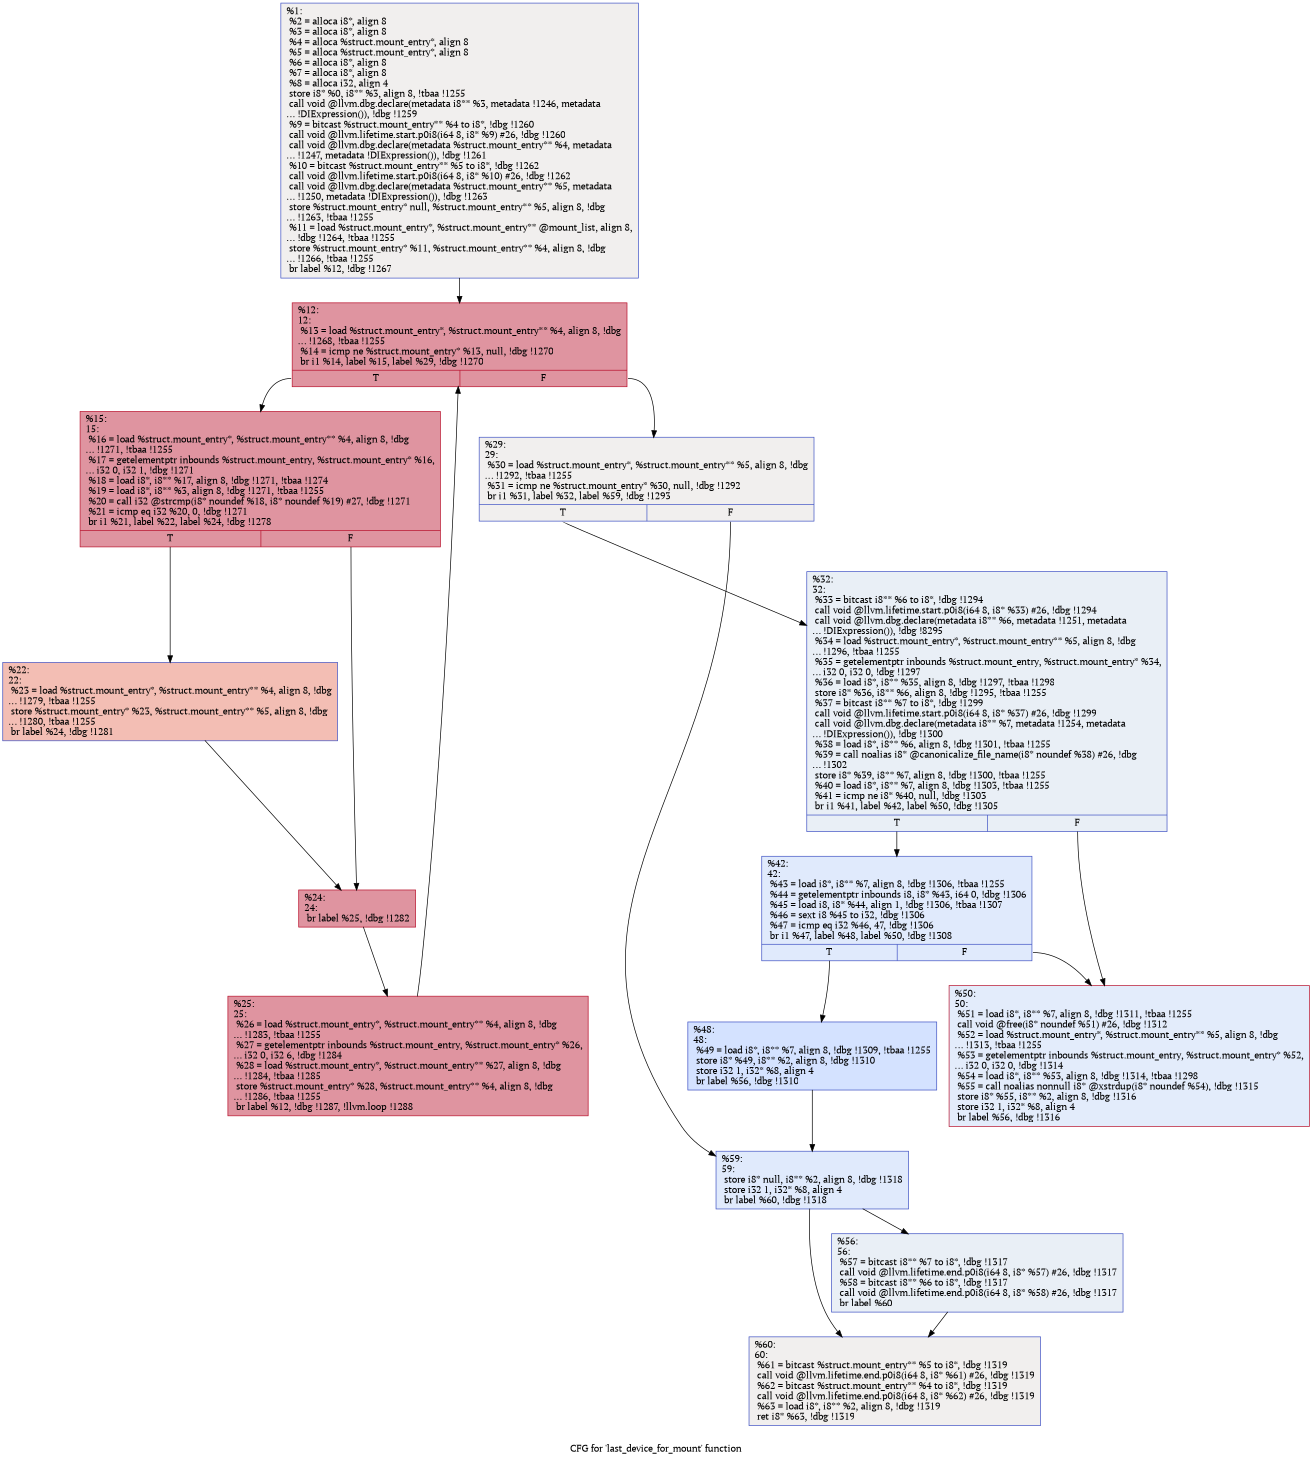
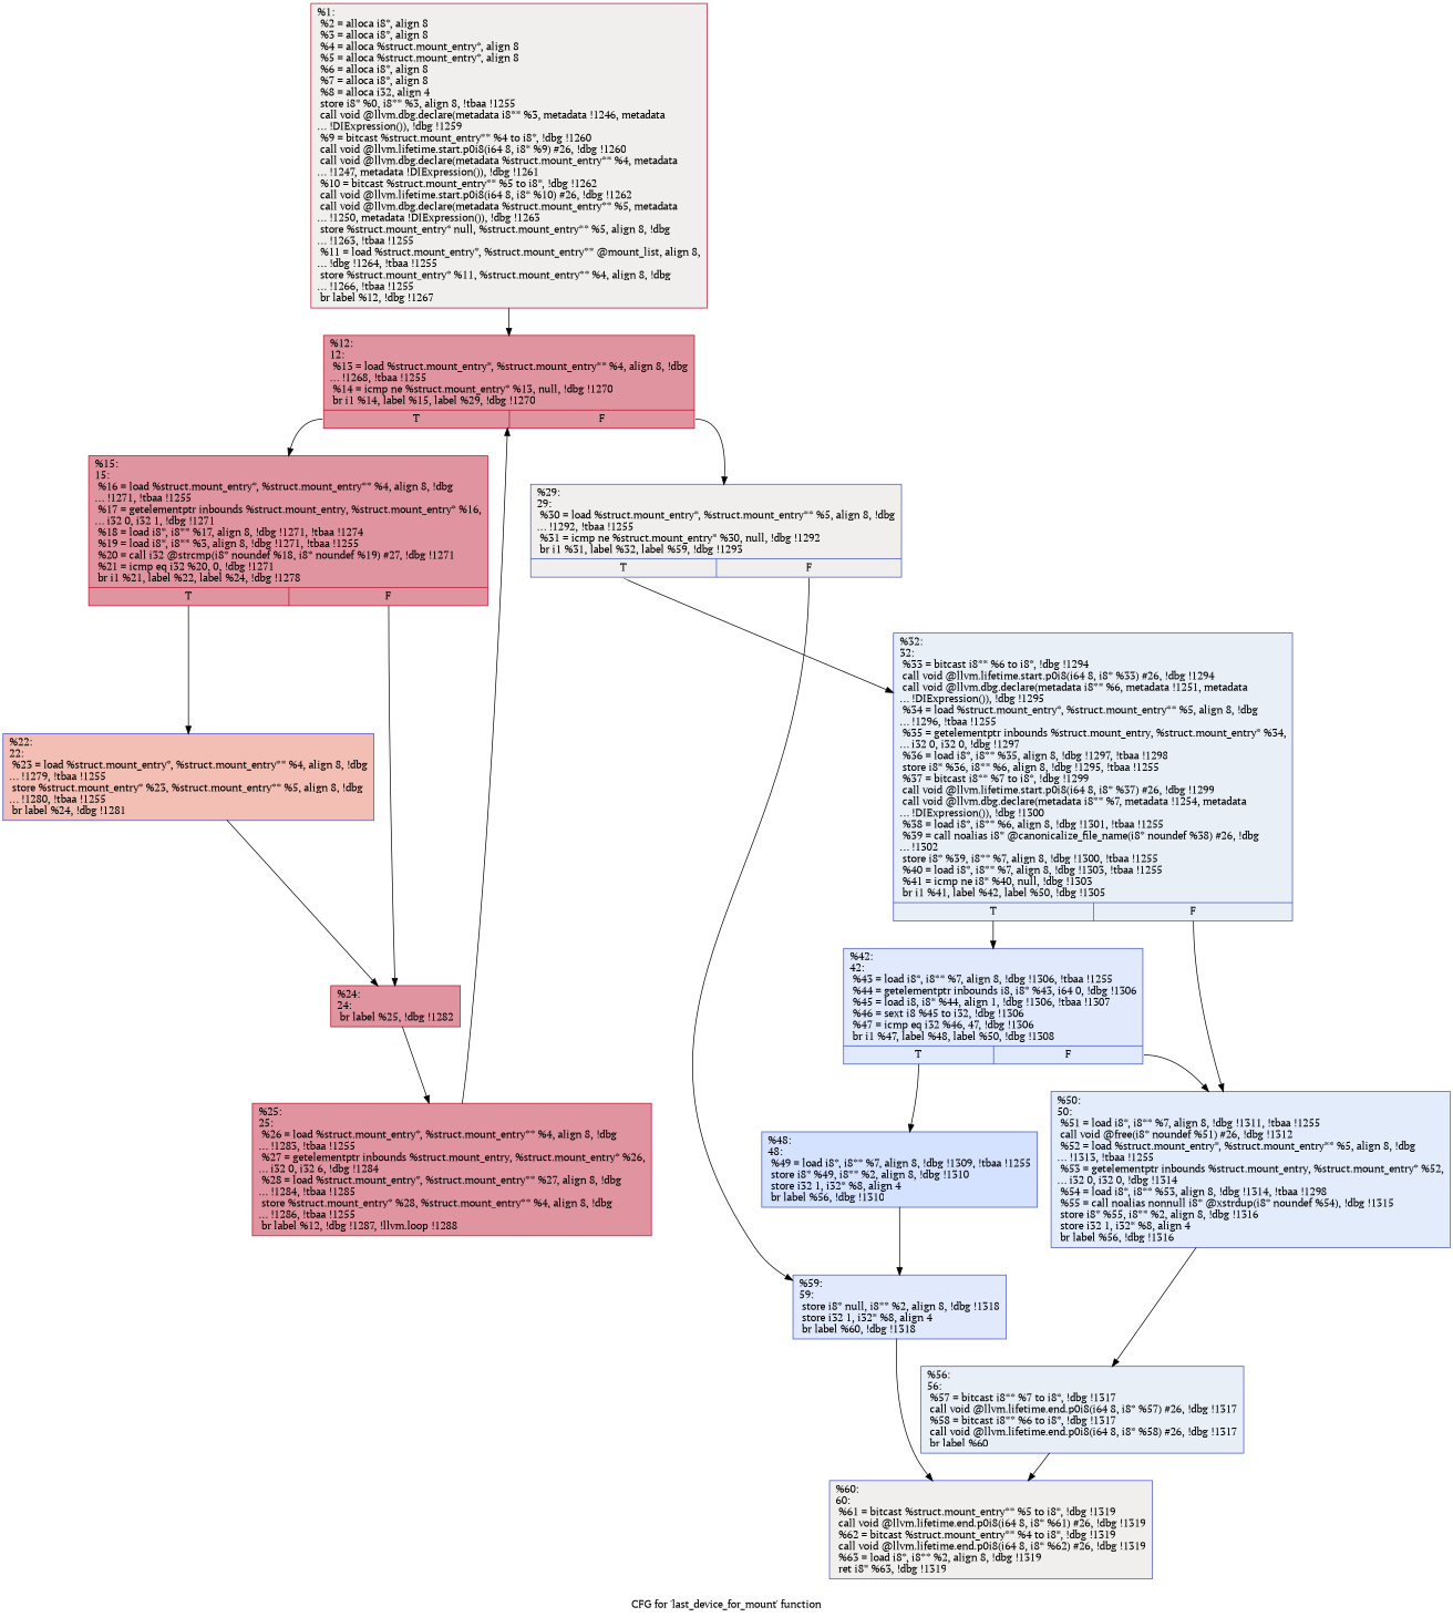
  digraph {
    fontname="PT Serif"
    label="CFG for 'last_device_for_mount' function"
    node [color="#3d50c3ff" fillcolor="#b70d2870" fontname="PT Serif" shape=record style=filled]
    edge [fontname="PT Serif"]
-   n1 [fillcolor="#e0dbd870" label="{%1:\l  %2 = alloca i8*, align 8\l  %3 = alloca i8*, align 8\l  %4 = alloca %struct.mount_entry*, align 8\l  %5 = alloca %struct.mount_entry*, align 8\l  %6 = alloca i8*, align 8\l  %7 = alloca i8*, align 8\l  %8 = alloca i32, align 4\l  store i8* %0, i8** %3, align 8, !tbaa !1255\l  call void @llvm.dbg.declare(metadata i8** %3, metadata !1246, metadata\l... !DIExpression()), !dbg !1259\l  %9 = bitcast %struct.mount_entry** %4 to i8*, !dbg !1260\l  call void @llvm.lifetime.start.p0i8(i64 8, i8* %9) #26, !dbg !1260\l  call void @llvm.dbg.declare(metadata %struct.mount_entry** %4, metadata\l... !1247, metadata !DIExpression()), !dbg !1261\l  %10 = bitcast %struct.mount_entry** %5 to i8*, !dbg !1262\l  call void @llvm.lifetime.start.p0i8(i64 8, i8* %10) #26, !dbg !1262\l  call void @llvm.dbg.declare(metadata %struct.mount_entry** %5, metadata\l... !1250, metadata !DIExpression()), !dbg !1263\l  store %struct.mount_entry* null, %struct.mount_entry** %5, align 8, !dbg\l... !1263, !tbaa !1255\l  %11 = load %struct.mount_entry*, %struct.mount_entry** @mount_list, align 8,\l... !dbg !1264, !tbaa !1255\l  store %struct.mount_entry* %11, %struct.mount_entry** %4, align 8, !dbg\l... !1266, !tbaa !1255\l  br label %12, !dbg !1267\l}"]
+   n1 [color="#b70d28ff" fillcolor="#e0dbd870" label="{%1:\l  %2 = alloca i8*, align 8\l  %3 = alloca i8*, align 8\l  %4 = alloca %struct.mount_entry*, align 8\l  %5 = alloca %struct.mount_entry*, align 8\l  %6 = alloca i8*, align 8\l  %7 = alloca i8*, align 8\l  %8 = alloca i32, align 4\l  store i8* %0, i8** %3, align 8, !tbaa !1255\l  call void @llvm.dbg.declare(metadata i8** %3, metadata !1246, metadata\l... !DIExpression()), !dbg !1259\l  %9 = bitcast %struct.mount_entry** %4 to i8*, !dbg !1260\l  call void @llvm.lifetime.start.p0i8(i64 8, i8* %9) #26, !dbg !1260\l  call void @llvm.dbg.declare(metadata %struct.mount_entry** %4, metadata\l... !1247, metadata !DIExpression()), !dbg !1261\l  %10 = bitcast %struct.mount_entry** %5 to i8*, !dbg !1262\l  call void @llvm.lifetime.start.p0i8(i64 8, i8* %10) #26, !dbg !1262\l  call void @llvm.dbg.declare(metadata %struct.mount_entry** %5, metadata\l... !1250, metadata !DIExpression()), !dbg !1263\l  store %struct.mount_entry* null, %struct.mount_entry** %5, align 8, !dbg\l... !1263, !tbaa !1255\l  %11 = load %struct.mount_entry*, %struct.mount_entry** @mount_list, align 8,\l... !dbg !1264, !tbaa !1255\l  store %struct.mount_entry* %11, %struct.mount_entry** %4, align 8, !dbg\l... !1266, !tbaa !1255\l  br label %12, !dbg !1267\l}"]
    n2 [color="#b70d28ff" label="{%12:\l12:                                               \l  %13 = load %struct.mount_entry*, %struct.mount_entry** %4, align 8, !dbg\l... !1268, !tbaa !1255\l  %14 = icmp ne %struct.mount_entry* %13, null, !dbg !1270\l  br i1 %14, label %15, label %29, !dbg !1270\l|{<s0>T|<s1>F}}"]
    n3 [color="#b70d28ff" label="{%15:\l15:                                               \l  %16 = load %struct.mount_entry*, %struct.mount_entry** %4, align 8, !dbg\l... !1271, !tbaa !1255\l  %17 = getelementptr inbounds %struct.mount_entry, %struct.mount_entry* %16,\l... i32 0, i32 1, !dbg !1271\l  %18 = load i8*, i8** %17, align 8, !dbg !1271, !tbaa !1274\l  %19 = load i8*, i8** %3, align 8, !dbg !1271, !tbaa !1255\l  %20 = call i32 @strcmp(i8* noundef %18, i8* noundef %19) #27, !dbg !1271\l  %21 = icmp eq i32 %20, 0, !dbg !1271\l  br i1 %21, label %22, label %24, !dbg !1278\l|{<s0>T|<s1>F}}"]
    n4 [fillcolor="#e0dbd870" label="{%29:\l29:                                               \l  %30 = load %struct.mount_entry*, %struct.mount_entry** %5, align 8, !dbg\l... !1292, !tbaa !1255\l  %31 = icmp ne %struct.mount_entry* %30, null, !dbg !1292\l  br i1 %31, label %32, label %59, !dbg !1293\l|{<s0>T|<s1>F}}"]
    n5 [fillcolor="#e36c5570" label="{%22:\l22:                                               \l  %23 = load %struct.mount_entry*, %struct.mount_entry** %4, align 8, !dbg\l... !1279, !tbaa !1255\l  store %struct.mount_entry* %23, %struct.mount_entry** %5, align 8, !dbg\l... !1280, !tbaa !1255\l  br label %24, !dbg !1281\l}"]
    n6 [color="#b70d28ff" label="{%24:\l24:                                               \l  br label %25, !dbg !1282\l}"]
-   n7 [fillcolor="#cedaeb70" label="{%32:\l32:                                               \l  %33 = bitcast i8** %6 to i8*, !dbg !1294\l  call void @llvm.lifetime.start.p0i8(i64 8, i8* %33) #26, !dbg !1294\l  call void @llvm.dbg.declare(metadata i8** %6, metadata !1251, metadata\l... !DIExpression()), !dbg !8295\l  %34 = load %struct.mount_entry*, %struct.mount_entry** %5, align 8, !dbg\l... !1296, !tbaa !1255\l  %35 = getelementptr inbounds %struct.mount_entry, %struct.mount_entry* %34,\l... i32 0, i32 0, !dbg !1297\l  %36 = load i8*, i8** %35, align 8, !dbg !1297, !tbaa !1298\l  store i8* %36, i8** %6, align 8, !dbg !1295, !tbaa !1255\l  %37 = bitcast i8** %7 to i8*, !dbg !1299\l  call void @llvm.lifetime.start.p0i8(i64 8, i8* %37) #26, !dbg !1299\l  call void @llvm.dbg.declare(metadata i8** %7, metadata !1254, metadata\l... !DIExpression()), !dbg !1300\l  %38 = load i8*, i8** %6, align 8, !dbg !1301, !tbaa !1255\l  %39 = call noalias i8* @canonicalize_file_name(i8* noundef %38) #26, !dbg\l... !1302\l  store i8* %39, i8** %7, align 8, !dbg !1300, !tbaa !1255\l  %40 = load i8*, i8** %7, align 8, !dbg !1303, !tbaa !1255\l  %41 = icmp ne i8* %40, null, !dbg !1303\l  br i1 %41, label %42, label %50, !dbg !1305\l|{<s0>T|<s1>F}}"]
+   n7 [fillcolor="#cedaeb70" label="{%32:\l32:                                               \l  %33 = bitcast i8** %6 to i8*, !dbg !1294\l  call void @llvm.lifetime.start.p0i8(i64 8, i8* %33) #26, !dbg !1294\l  call void @llvm.dbg.declare(metadata i8** %6, metadata !1251, metadata\l... !DIExpression()), !dbg !1295\l  %34 = load %struct.mount_entry*, %struct.mount_entry** %5, align 8, !dbg\l... !1296, !tbaa !1255\l  %35 = getelementptr inbounds %struct.mount_entry, %struct.mount_entry* %34,\l... i32 0, i32 0, !dbg !1297\l  %36 = load i8*, i8** %35, align 8, !dbg !1297, !tbaa !1298\l  store i8* %36, i8** %6, align 8, !dbg !1295, !tbaa !1255\l  %37 = bitcast i8** %7 to i8*, !dbg !1299\l  call void @llvm.lifetime.start.p0i8(i64 8, i8* %37) #26, !dbg !1299\l  call void @llvm.dbg.declare(metadata i8** %7, metadata !1254, metadata\l... !DIExpression()), !dbg !1300\l  %38 = load i8*, i8** %6, align 8, !dbg !1301, !tbaa !1255\l  %39 = call noalias i8* @canonicalize_file_name(i8* noundef %38) #26, !dbg\l... !1302\l  store i8* %39, i8** %7, align 8, !dbg !1300, !tbaa !1255\l  %40 = load i8*, i8** %7, align 8, !dbg !1303, !tbaa !1255\l  %41 = icmp ne i8* %40, null, !dbg !1303\l  br i1 %41, label %42, label %50, !dbg !1305\l|{<s0>T|<s1>F}}"]
    n8 [fillcolor="#b9d0f970" label="{%59:\l59:                                               \l  store i8* null, i8** %2, align 8, !dbg !1318\l  store i32 1, i32* %8, align 4\l  br label %60, !dbg !1318\l}"]
    n9 [color="#b70d28ff" label="{%25:\l25:                                               \l  %26 = load %struct.mount_entry*, %struct.mount_entry** %4, align 8, !dbg\l... !1283, !tbaa !1255\l  %27 = getelementptr inbounds %struct.mount_entry, %struct.mount_entry* %26,\l... i32 0, i32 6, !dbg !1284\l  %28 = load %struct.mount_entry*, %struct.mount_entry** %27, align 8, !dbg\l... !1284, !tbaa !1285\l  store %struct.mount_entry* %28, %struct.mount_entry** %4, align 8, !dbg\l... !1286, !tbaa !1255\l  br label %12, !dbg !1287, !llvm.loop !1288\l}"]
    n10 [fillcolor="#b9d0f970" label="{%42:\l42:                                               \l  %43 = load i8*, i8** %7, align 8, !dbg !1306, !tbaa !1255\l  %44 = getelementptr inbounds i8, i8* %43, i64 0, !dbg !1306\l  %45 = load i8, i8* %44, align 1, !dbg !1306, !tbaa !1307\l  %46 = sext i8 %45 to i32, !dbg !1306\l  %47 = icmp eq i32 %46, 47, !dbg !1306\l  br i1 %47, label %48, label %50, !dbg !1308\l|{<s0>T|<s1>F}}"]
-   n11 [color="#b70d28ff" fillcolor="#bfd3f670" label="{%50:\l50:                                               \l  %51 = load i8*, i8** %7, align 8, !dbg !1311, !tbaa !1255\l  call void @free(i8* noundef %51) #26, !dbg !1312\l  %52 = load %struct.mount_entry*, %struct.mount_entry** %5, align 8, !dbg\l... !1313, !tbaa !1255\l  %53 = getelementptr inbounds %struct.mount_entry, %struct.mount_entry* %52,\l... i32 0, i32 0, !dbg !1314\l  %54 = load i8*, i8** %53, align 8, !dbg !1314, !tbaa !1298\l  %55 = call noalias nonnull i8* @xstrdup(i8* noundef %54), !dbg !1315\l  store i8* %55, i8** %2, align 8, !dbg !1316\l  store i32 1, i32* %8, align 4\l  br label %56, !dbg !1316\l}"]
+   n11 [fillcolor="#bfd3f670" label="{%50:\l50:                                               \l  %51 = load i8*, i8** %7, align 8, !dbg !1311, !tbaa !1255\l  call void @free(i8* noundef %51) #26, !dbg !1312\l  %52 = load %struct.mount_entry*, %struct.mount_entry** %5, align 8, !dbg\l... !1313, !tbaa !1255\l  %53 = getelementptr inbounds %struct.mount_entry, %struct.mount_entry* %52,\l... i32 0, i32 0, !dbg !1314\l  %54 = load i8*, i8** %53, align 8, !dbg !1314, !tbaa !1298\l  %55 = call noalias nonnull i8* @xstrdup(i8* noundef %54), !dbg !1315\l  store i8* %55, i8** %2, align 8, !dbg !1316\l  store i32 1, i32* %8, align 4\l  br label %56, !dbg !1316\l}"]
    n12 [fillcolor="#e0dbd870" label="{%60:\l60:                                               \l  %61 = bitcast %struct.mount_entry** %5 to i8*, !dbg !1319\l  call void @llvm.lifetime.end.p0i8(i64 8, i8* %61) #26, !dbg !1319\l  %62 = bitcast %struct.mount_entry** %4 to i8*, !dbg !1319\l  call void @llvm.lifetime.end.p0i8(i64 8, i8* %62) #26, !dbg !1319\l  %63 = load i8*, i8** %2, align 8, !dbg !1319\l  ret i8* %63, !dbg !1319\l}"]
    n13 [fillcolor="#9ebeff70" label="{%48:\l48:                                               \l  %49 = load i8*, i8** %7, align 8, !dbg !1309, !tbaa !1255\l  store i8* %49, i8** %2, align 8, !dbg !1310\l  store i32 1, i32* %8, align 4\l  br label %56, !dbg !1310\l}"]
    n14 [fillcolor="#cedaeb70" label="{%56:\l56:                                               \l  %57 = bitcast i8** %7 to i8*, !dbg !1317\l  call void @llvm.lifetime.end.p0i8(i64 8, i8* %57) #26, !dbg !1317\l  %58 = bitcast i8** %6 to i8*, !dbg !1317\l  call void @llvm.lifetime.end.p0i8(i64 8, i8* %58) #26, !dbg !1317\l  br label %60\l}"]
    n1 -> n2
    n2 -> n3 [tailport=s0]
    n2 -> n4 [tailport=s1]
    n3 -> n5 [tailport=s0]
    n3 -> n6 [tailport=s1]
    n4 -> n7 [tailport=s0]
    n4 -> n8 [tailport=s1]
    n5 -> n6
    n6 -> n9
    n7 -> n10 [tailport=s0]
    n7 -> n11 [tailport=s1]
    n8 -> n12
    n9 -> n2
    n10 -> n11 [tailport=s1]
    n10 -> n13 [tailport=s0]
-   n8 -> n14
+   n11 -> n14
    n13 -> n8
    n14 -> n12
  }
